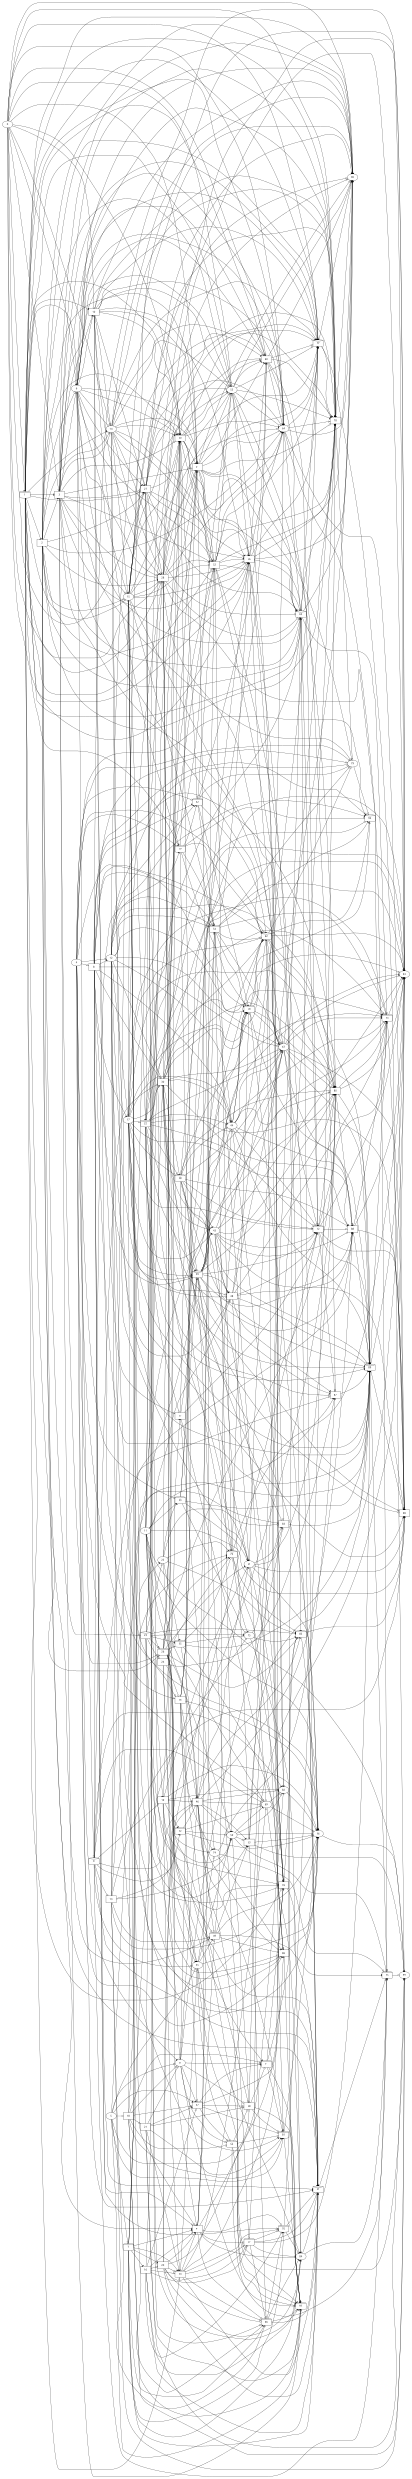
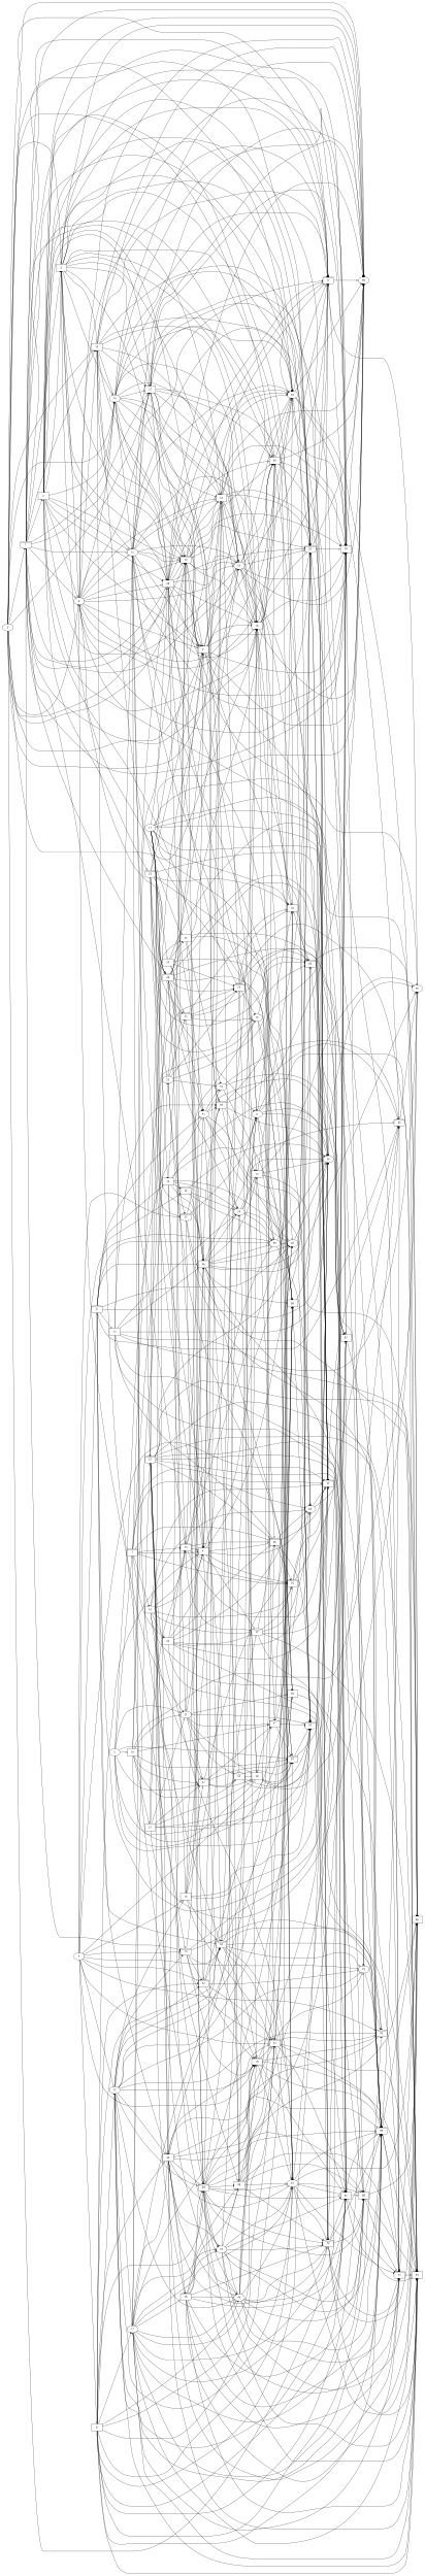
  digraph {
    fontname=Ubuntu
    rankdir=LR
    node [fontname=Ubuntu shape=cylinder]
    edge [arrowhead=tee fontname=Ubuntu]
    0 [shape=ellipse]
    1
    3 [shape=box]
    6 [shape=ellipse]
    10 [shape=box]
    14 [shape=ellipse]
    27 [shape=box]
    28 [shape=box]
    40
    51 [shape=box]
    53 [shape=ellipse]
    56 [shape=box]
    60 [shape=box]
    64 [shape=ellipse]
    77
    78 [shape=box]
    90 [shape=ellipse]
    2 [shape=box]
    15 [shape=ellipse]
    26
    29
    34
    52 [shape=box]
    65
    76 [shape=box]
    67 [shape=ellipse]
    97
    62
    79 [shape=ellipse]
    31 [shape=ellipse]
    96 [shape=ellipse]
    37 [shape=box]
    48 [shape=box]
    61 [shape=ellipse]
    49
    87 [shape=box]
    45 [shape=ellipse]
    68 [shape=box]
    73
    93
    42
    80 [shape=box]
    81
    82 [shape=ellipse]
    72
    95
    98 [shape=box]
    99 [shape=ellipse]
    23
    41 [shape=box]
    91
    54
    22
    63 [shape=box]
    59 [shape=ellipse]
    71
    35
    85
    58
    92
    69 [shape=ellipse]
    66
    70
    57
    89
-   94 [shape=ellipse]
+   94 [shape=box]
    88 [shape=box]
    86 [shape=box]
    83 [shape=box]
    46 [shape=box]
    47
    55
    39
    74 [shape=ellipse]
    84 [shape=ellipse]
    75 [shape=ellipse]
    25 [shape=ellipse]
    24 [shape=box]
    30 [shape=box]
    44 [shape=ellipse]
    43 [shape=ellipse]
    38
    33
    36 [shape=box]
    4 [shape=ellipse]
    8 [shape=box]
    9
    12 [shape=ellipse]
    17 [shape=ellipse]
    13 [shape=box]
    19 [shape=box]
    32
    5 [shape=ellipse]
    7
    18 [shape=box]
    16 [shape=box]
    20 [shape=box]
    21 [shape=box]
    11 [shape=ellipse]
    0 -> 1
    0 -> 3 [arrowhead=onormal]
    0 -> 6
    0 -> 10 [arrowhead=odot]
    0 -> 14 [arrowhead=onormal]
    0 -> 27
    0 -> 28 [arrowhead=onormal]
    0 -> 40 [arrowhead=odot]
    0 -> 51
    0 -> 53 [arrowhead=odot]
    0 -> 56
    0 -> 60 [arrowhead=onormal]
    0 -> 64 [arrowhead=odot]
    0 -> 77 [arrowhead=odot]
    0 -> 78
    0 -> 90 [arrowhead=onormal]
    1 -> 3
    1 -> 6 [arrowhead=onormal]
    1 -> 10
    1 -> 14
    1 -> 27 [arrowhead=onormal]
    1 -> 28 [arrowhead=onormal]
    1 -> 40
    1 -> 53 [arrowhead=odot]
    1 -> 56 [arrowhead=odot]
    1 -> 60 [arrowhead=onormal]
    1 -> 64
    1 -> 77
    1 -> 78 [arrowhead=onormal]
    1 -> 90
    1 -> 2
    1 -> 15 [arrowhead=odot]
    1 -> 26 [arrowhead=onormal]
    1 -> 29
    1 -> 34 [arrowhead=onormal]
    1 -> 52 [arrowhead=onormal]
    1 -> 65 [arrowhead=onormal]
    1 -> 76 [arrowhead=odot]
    3 -> 6 [arrowhead=onormal]
    3 -> 10 [arrowhead=odot]
    3 -> 14 [arrowhead=odot]
    3 -> 27 [arrowhead=odot]
    3 -> 28 [arrowhead=odot]
    3 -> 40 [arrowhead=onormal]
    3 -> 51 [arrowhead=onormal]
    3 -> 56 [arrowhead=odot]
    3 -> 60 [arrowhead=odot]
    3 -> 64
    3 -> 77 [arrowhead=onormal]
    3 -> 78
    3 -> 90 [arrowhead=odot]
    3 -> 15 [arrowhead=onormal]
    3 -> 26 [arrowhead=onormal]
    3 -> 52
    3 -> 65
    3 -> 67 [arrowhead=odot]
    3 -> 97 [arrowhead=onormal]
    6 -> 10
    6 -> 14 [arrowhead=odot]
    6 -> 27
    6 -> 28 [arrowhead=onormal]
    6 -> 40
    6 -> 51 [arrowhead=onormal]
    6 -> 53 [arrowhead=odot]
    6 -> 60 [arrowhead=odot]
    6 -> 64 [arrowhead=onormal]
    6 -> 77 [arrowhead=odot]
    6 -> 78 [arrowhead=onormal]
    6 -> 90 [arrowhead=odot]
    6 -> 15 [arrowhead=odot]
    6 -> 52 [arrowhead=onormal]
    6 -> 65 [arrowhead=onormal]
    6 -> 62
    6 -> 79 [arrowhead=odot]
    6 -> 31
    10 -> 14 [arrowhead=onormal]
    10 -> 27
    10 -> 28
    10 -> 40
    10 -> 51 [arrowhead=odot]
    10 -> 53 [arrowhead=onormal]
    10 -> 56
    10 -> 64
    10 -> 77
    10 -> 78 [arrowhead=odot]
    10 -> 90
    10 -> 29 [arrowhead=onormal]
    10 -> 96
    10 -> 37 [arrowhead=onormal]
    14 -> 27 [arrowhead=odot]
    14 -> 28
    14 -> 40
    14 -> 51 [arrowhead=odot]
    14 -> 53 [arrowhead=odot]
    14 -> 56 [arrowhead=odot]
    14 -> 60 [arrowhead=onormal]
    14 -> 77
    14 -> 78 [arrowhead=odot]
    14 -> 90
    14 -> 15
    14 -> 52
    14 -> 65 [arrowhead=odot]
    14 -> 48 [arrowhead=onormal]
    14 -> 61
    27 -> 28 [arrowhead=onormal]
    27 -> 40
    27 -> 53 [arrowhead=onormal]
    27 -> 56
    27 -> 60
    27 -> 64 [arrowhead=odot]
    27 -> 78
    27 -> 90
    27 -> 52 [arrowhead=odot]
    27 -> 65 [arrowhead=onormal]
    27 -> 97
    27 -> 49 [arrowhead=onormal]
    27 -> 87 [arrowhead=onormal]
    28 -> 40 [arrowhead=onormal]
    28 -> 51 [arrowhead=onormal]
    28 -> 53 [arrowhead=onormal]
    28 -> 56 [arrowhead=onormal]
    28 -> 60 [arrowhead=onormal]
    28 -> 64 [arrowhead=onormal]
    28 -> 77 [arrowhead=odot]
    28 -> 90 [arrowhead=onormal]
    28 -> 52 [arrowhead=odot]
    28 -> 65 [arrowhead=odot]
    28 -> 67 [arrowhead=onormal]
    28 -> 45
    28 -> 68 [arrowhead=onormal]
    28 -> 73 [arrowhead=odot]
    28 -> 93
    40 -> 51
    40 -> 53 [arrowhead=onormal]
    40 -> 56 [arrowhead=onormal]
    40 -> 60 [arrowhead=onormal]
    40 -> 64
    40 -> 77 [arrowhead=odot]
    40 -> 78
    40 -> 52 [arrowhead=odot]
    40 -> 65
    40 -> 61 [arrowhead=odot]
    40 -> 42 [arrowhead=onormal]
    51 -> 53 [arrowhead=odot]
    51 -> 56
    51 -> 60
    51 -> 64 [arrowhead=odot]
-   51 -> 77
    51 -> 78 [arrowhead=odot]
    51 -> 90 [arrowhead=onormal]
    51 -> 52 [arrowhead=odot]
    51 -> 65 [arrowhead=odot]
    51 -> 76 [arrowhead=odot]
    51 -> 79 [arrowhead=onormal]
    53 -> 56 [arrowhead=odot]
    53 -> 60
    53 -> 64 [arrowhead=odot]
    53 -> 77 [arrowhead=onormal]
    53 -> 78
    53 -> 90 [arrowhead=odot]
    53 -> 65 [arrowhead=odot]
    53 -> 76 [arrowhead=odot]
    53 -> 80
    56 -> 60 [arrowhead=odot]
    56 -> 64
    56 -> 77 [arrowhead=odot]
    56 -> 78 [arrowhead=onormal]
    56 -> 90
    56 -> 65 [arrowhead=odot]
    56 -> 97
    56 -> 81 [arrowhead=odot]
    56 -> 82 [arrowhead=odot]
    60 -> 64 [arrowhead=onormal]
    60 -> 77 [arrowhead=onormal]
    60 -> 78
    60 -> 90 [arrowhead=odot]
    60 -> 87 [arrowhead=odot]
    60 -> 72
    64 -> 77 [arrowhead=onormal]
    64 -> 78 [arrowhead=onormal]
    64 -> 90
    64 -> 65 [arrowhead=odot]
    64 -> 95 [arrowhead=onormal]
    64 -> 98
    77 -> 78 [arrowhead=onormal]
    77 -> 90 [arrowhead=onormal]
    77 -> 99 [arrowhead=odot]
    78 -> 90
    78 -> 79 [arrowhead=odot]
    2 -> 3
    2 -> 6 [arrowhead=odot]
    2 -> 14 [arrowhead=odot]
    2 -> 27
    2 -> 28
    2 -> 40
    2 -> 51 [arrowhead=onormal]
    2 -> 53 [arrowhead=odot]
    2 -> 56
    2 -> 64
    2 -> 77
    2 -> 78
    2 -> 90 [arrowhead=odot]
    2 -> 15 [arrowhead=onormal]
    2 -> 65 [arrowhead=onormal]
    2 -> 49 [arrowhead=onormal]
    2 -> 23 [arrowhead=onormal]
    2 -> 41
    2 -> 91
    15 -> 27 [arrowhead=onormal]
    15 -> 28 [arrowhead=odot]
    15 -> 40 [arrowhead=onormal]
    15 -> 51
    15 -> 53
    15 -> 56 [arrowhead=odot]
    15 -> 64 [arrowhead=onormal]
    15 -> 77
    15 -> 78
    15 -> 90
    15 -> 52 [arrowhead=odot]
    15 -> 76 [arrowhead=odot]
    15 -> 67 [arrowhead=onormal]
    15 -> 41 [arrowhead=onormal]
    15 -> 91
    15 -> 54 [arrowhead=odot]
    15 -> 22
    15 -> 63
    26 -> 51 [arrowhead=onormal]
    26 -> 53
    26 -> 61
    26 -> 45
    26 -> 73
    26 -> 80
    26 -> 41
    26 -> 91
    26 -> 59
    26 -> 71
    26 -> 35 [arrowhead=onormal]
    26 -> 85 [arrowhead=odot]
    29 -> 51 [arrowhead=onormal]
    29 -> 62 [arrowhead=odot]
    29 -> 96
    29 -> 42
    29 -> 54
    29 -> 58 [arrowhead=odot]
    29 -> 92 [arrowhead=odot]
    34 -> 76 [arrowhead=odot]
    34 -> 45 [arrowhead=onormal]
    34 -> 41 [arrowhead=onormal]
    34 -> 91 [arrowhead=odot]
    34 -> 69 [arrowhead=onormal]
    34 -> 66 [arrowhead=onormal]
    34 -> 70
    34 -> 57 [arrowhead=onormal]
    52 -> 53 [arrowhead=onormal]
    52 -> 56 [arrowhead=odot]
    52 -> 64
    52 -> 77 [arrowhead=odot]
    52 -> 78 [arrowhead=odot]
    52 -> 90 [arrowhead=odot]
    52 -> 65 [arrowhead=onormal]
    52 -> 73 [arrowhead=odot]
    52 -> 91
    52 -> 85
    65 -> 77
    65 -> 78 [arrowhead=onormal]
    65 -> 90 [arrowhead=onormal]
    65 -> 93 [arrowhead=onormal]
    65 -> 72 [arrowhead=onormal]
    65 -> 91
    76 -> 91 [arrowhead=odot]
    76 -> 85 [arrowhead=odot]
    67 -> 78
    67 -> 93
    67 -> 80 [arrowhead=odot]
    67 -> 72 [arrowhead=onormal]
    67 -> 98 [arrowhead=odot]
    67 -> 89 [arrowhead=odot]
    67 -> 94 [arrowhead=odot]
    67 -> 88 [arrowhead=onormal]
    62 -> 67 [arrowhead=onormal]
    62 -> 79 [arrowhead=odot]
    62 -> 80
    62 -> 92 [arrowhead=onormal]
    62 -> 89
    62 -> 94 [arrowhead=onormal]
    62 -> 86 [arrowhead=odot]
    62 -> 83 [arrowhead=onormal]
    79 -> 92 [arrowhead=onormal]
    31 -> 56
    31 -> 97 [arrowhead=onormal]
    31 -> 68 [arrowhead=odot]
    31 -> 71 [arrowhead=onormal]
    31 -> 83 [arrowhead=onormal]
    31 -> 46 [arrowhead=odot]
    31 -> 47
    31 -> 55 [arrowhead=onormal]
    96 -> 99
    37 -> 60 [arrowhead=onormal]
    37 -> 72 [arrowhead=onormal]
    37 -> 86 [arrowhead=onormal]
    37 -> 39 [arrowhead=onormal]
    37 -> 74
    48 -> 64 [arrowhead=onormal]
    48 -> 67 [arrowhead=onormal]
    48 -> 61 [arrowhead=odot]
    48 -> 87
    48 -> 93
    48 -> 72
    48 -> 89 [arrowhead=odot]
    48 -> 88 [arrowhead=odot]
    61 -> 90 [arrowhead=odot]
    61 -> 76 [arrowhead=onormal]
    61 -> 96 [arrowhead=odot]
    61 -> 80 [arrowhead=odot]
    61 -> 98
    61 -> 69 [arrowhead=odot]
    61 -> 83
    49 -> 77 [arrowhead=onormal]
    49 -> 96
    49 -> 95
    49 -> 63
    49 -> 86 [arrowhead=odot]
    87 -> 89
    45 -> 97
    45 -> 96
    45 -> 49
    45 -> 59 [arrowhead=onormal]
    45 -> 55 [arrowhead=odot]
    45 -> 74 [arrowhead=onormal]
    45 -> 84
    68 -> 78 [arrowhead=onormal]
    68 -> 97 [arrowhead=odot]
    68 -> 81 [arrowhead=odot]
    68 -> 71 [arrowhead=odot]
    73 -> 76 [arrowhead=odot]
    73 -> 85 [arrowhead=onormal]
    73 -> 58 [arrowhead=onormal]
    73 -> 94
    73 -> 75
    93 -> 98
    93 -> 94 [arrowhead=onormal]
    42 -> 60
    42 -> 52 [arrowhead=odot]
    42 -> 62
    42 -> 79 [arrowhead=odot]
    42 -> 54 [arrowhead=onormal]
    42 -> 58
    80 -> 93
    80 -> 89 [arrowhead=onormal]
    80 -> 94 [arrowhead=odot]
    80 -> 88 [arrowhead=onormal]
    81 -> 97 [arrowhead=odot]
    81 -> 96 [arrowhead=odot]
    82 -> 96 [arrowhead=onormal]
    72 -> 87 [arrowhead=onormal]
    72 -> 93 [arrowhead=onormal]
    72 -> 80 [arrowhead=odot]
    72 -> 98
    72 -> 89
    72 -> 94
    72 -> 88 [arrowhead=onormal]
    95 -> 99 [arrowhead=odot]
    23 -> 51 [arrowhead=odot]
    23 -> 26 [arrowhead=onormal]
    23 -> 52 [arrowhead=odot]
    23 -> 76
    23 -> 91
    23 -> 35
    23 -> 85
    23 -> 86 [arrowhead=odot]
    23 -> 75
    23 -> 25 [arrowhead=onormal]
    23 -> 24 [arrowhead=odot]
    41 -> 52 [arrowhead=odot]
+   41 -> 65 [arrowhead=onormal]
    41 -> 76
    41 -> 49 [arrowhead=onormal]
    41 -> 58
    41 -> 66 [arrowhead=odot]
    41 -> 70 [arrowhead=odot]
    41 -> 57 [arrowhead=odot]
    41 -> 84 [arrowhead=odot]
    91 -> 95 [arrowhead=onormal]
    54 -> 67 [arrowhead=odot]
    54 -> 62 [arrowhead=odot]
    54 -> 79 [arrowhead=onormal]
    54 -> 93 [arrowhead=odot]
    54 -> 59
    54 -> 58 [arrowhead=onormal]
    54 -> 92
    54 -> 86 [arrowhead=onormal]
    22 -> 51 [arrowhead=odot]
    22 -> 65 [arrowhead=onormal]
    22 -> 67
    22 -> 37 [arrowhead=odot]
    22 -> 48 [arrowhead=onormal]
    22 -> 93 [arrowhead=onormal]
    22 -> 80
    22 -> 98 [arrowhead=onormal]
    22 -> 66 [arrowhead=onormal]
    22 -> 89
    22 -> 94
    22 -> 88
    22 -> 39
    22 -> 30 [arrowhead=onormal]
    22 -> 44
    22 -> 43
    22 -> 38 [arrowhead=onormal]
    63 -> 65 [arrowhead=onormal]
    63 -> 96 [arrowhead=onormal]
    63 -> 99 [arrowhead=odot]
    63 -> 66 [arrowhead=onormal]
    63 -> 94
    59 -> 96 [arrowhead=odot]
    59 -> 68 [arrowhead=odot]
    59 -> 82 [arrowhead=onormal]
    59 -> 95 [arrowhead=odot]
    59 -> 63 [arrowhead=onormal]
    59 -> 69
    71 -> 76 [arrowhead=odot]
    71 -> 97
    71 -> 81
    71 -> 85 [arrowhead=odot]
    35 -> 76 [arrowhead=onormal]
    35 -> 73 [arrowhead=odot]
    35 -> 89
    35 -> 46 [arrowhead=onormal]
    35 -> 75 [arrowhead=odot]
    85 -> 96
    85 -> 98 [arrowhead=odot]
    58 -> 67 [arrowhead=onormal]
    58 -> 62 [arrowhead=onormal]
    58 -> 80 [arrowhead=odot]
    58 -> 91 [arrowhead=onormal]
    58 -> 92 [arrowhead=onormal]
    58 -> 89 [arrowhead=onormal]
    58 -> 94 [arrowhead=onormal]
    69 -> 96 [arrowhead=onormal]
    69 -> 82 [arrowhead=onormal]
    69 -> 84 [arrowhead=onormal]
    66 -> 97 [arrowhead=onormal]
    66 -> 91 [arrowhead=onormal]
    66 -> 70
    66 -> 84
    70 -> 78 [arrowhead=onormal]
    70 -> 91 [arrowhead=odot]
    70 -> 84 [arrowhead=odot]
    57 -> 91 [arrowhead=odot]
    57 -> 66 [arrowhead=odot]
    57 -> 70 [arrowhead=onormal]
    57 -> 89
    57 -> 94 [arrowhead=odot]
    57 -> 84 [arrowhead=odot]
    89 -> 93 [arrowhead=onormal]
    89 -> 95 [arrowhead=onormal]
    89 -> 98 [arrowhead=odot]
    89 -> 94
    88 -> 93 [arrowhead=onormal]
    88 -> 98 [arrowhead=onormal]
    88 -> 89 [arrowhead=onormal]
    88 -> 94 [arrowhead=odot]
    86 -> 97 [arrowhead=onormal]
    86 -> 96 [arrowhead=odot]
    83 -> 89
    46 -> 61
    46 -> 49 [arrowhead=onormal]
    46 -> 81 [arrowhead=onormal]
    46 -> 82
    46 -> 99 [arrowhead=onormal]
    46 -> 54
    46 -> 63
    46 -> 59 [arrowhead=odot]
    46 -> 85
    46 -> 69 [arrowhead=odot]
    46 -> 88
    46 -> 86 [arrowhead=odot]
    47 -> 68 [arrowhead=onormal]
    47 -> 81 [arrowhead=odot]
    47 -> 71
    47 -> 86
    47 -> 55 [arrowhead=onormal]
    55 -> 97 [arrowhead=odot]
    55 -> 68 [arrowhead=odot]
    55 -> 81 [arrowhead=odot]
    55 -> 95
    39 -> 67 [arrowhead=odot]
    39 -> 62 [arrowhead=onormal]
    39 -> 48
    39 -> 87
    39 -> 73 [arrowhead=odot]
    39 -> 93 [arrowhead=onormal]
    39 -> 80 [arrowhead=odot]
    39 -> 72
    39 -> 98 [arrowhead=onormal]
    39 -> 58
    39 -> 57 [arrowhead=odot]
    39 -> 94
    39 -> 88 [arrowhead=odot]
    39 -> 83 [arrowhead=odot]
    39 -> 44 [arrowhead=odot]
    39 -> 43 [arrowhead=odot]
    74 -> 87 [arrowhead=odot]
    74 -> 95 [arrowhead=onormal]
    74 -> 86
    84 -> 95 [arrowhead=onormal]
    84 -> 91 [arrowhead=odot]
    75 -> 85
    75 -> 83 [arrowhead=odot]
    75 -> 84
    25 -> 52 [arrowhead=onormal]
    25 -> 73
    25 -> 35
    25 -> 85
    25 -> 83 [arrowhead=odot]
    25 -> 74 [arrowhead=onormal]
    25 -> 33
    24 -> 37
    24 -> 87
    24 -> 45
    24 -> 73
    24 -> 86 [arrowhead=odot]
    24 -> 36 [arrowhead=odot]
    30 -> 40 [arrowhead=odot]
    30 -> 67 [arrowhead=odot]
    30 -> 62 [arrowhead=onormal]
    30 -> 61 [arrowhead=onormal]
    30 -> 93
    30 -> 72 [arrowhead=odot]
    30 -> 58
    30 -> 92 [arrowhead=odot]
    30 -> 89 [arrowhead=odot]
    30 -> 94 [arrowhead=onormal]
    30 -> 88
    30 -> 39 [arrowhead=odot]
    30 -> 44 [arrowhead=onormal]
    30 -> 43 [arrowhead=odot]
    30 -> 38
    44 -> 67 [arrowhead=onormal]
    44 -> 62
    44 -> 93 [arrowhead=odot]
    44 -> 80 [arrowhead=onormal]
    44 -> 82
    44 -> 72 [arrowhead=odot]
    44 -> 58
    44 -> 89 [arrowhead=odot]
    44 -> 88
    43 -> 67 [arrowhead=onormal]
    43 -> 48 [arrowhead=onormal]
    43 -> 80
    43 -> 72
    43 -> 98 [arrowhead=onormal]
    43 -> 63 [arrowhead=odot]
    43 -> 89 [arrowhead=onormal]
    43 -> 94
    43 -> 88 [arrowhead=odot]
    43 -> 44 [arrowhead=onormal]
    38 -> 67 [arrowhead=onormal]
    38 -> 48 [arrowhead=onormal]
    38 -> 93
    38 -> 80 [arrowhead=odot]
    38 -> 72 [arrowhead=onormal]
    38 -> 98 [arrowhead=odot]
    38 -> 89
    38 -> 94 [arrowhead=odot]
    38 -> 88 [arrowhead=odot]
    38 -> 39 [arrowhead=odot]
    38 -> 44 [arrowhead=odot]
    38 -> 43
    33 -> 61 [arrowhead=onormal]
    33 -> 89
    33 -> 94 [arrowhead=odot]
    33 -> 39 [arrowhead=onormal]
    33 -> 75 [arrowhead=odot]
    36 -> 56 [arrowhead=odot]
    36 -> 97
    36 -> 62
    36 -> 96 [arrowhead=onormal]
    36 -> 54 [arrowhead=onormal]
    36 -> 46
    36 -> 47 [arrowhead=onormal]
    36 -> 74
    4 -> 29 [arrowhead=onormal]
    4 -> 62 [arrowhead=odot]
    4 -> 79 [arrowhead=odot]
    4 -> 42 [arrowhead=odot]
    4 -> 91
    4 -> 58
    4 -> 92 [arrowhead=onormal]
    4 -> 69 [arrowhead=onormal]
    4 -> 86
    4 -> 33 [arrowhead=odot]
    4 -> 36 [arrowhead=onormal]
    4 -> 8 [arrowhead=onormal]
    4 -> 9 [arrowhead=onormal]
    4 -> 12 [arrowhead=odot]
    8 -> 67 [arrowhead=onormal]
    8 -> 62 [arrowhead=onormal]
    8 -> 79 [arrowhead=onormal]
    8 -> 42
    8 -> 80
    8 -> 41 [arrowhead=onormal]
    8 -> 91
    8 -> 54 [arrowhead=onormal]
    8 -> 92
    8 -> 70 [arrowhead=onormal]
    8 -> 89
    8 -> 94 [arrowhead=onormal]
    8 -> 39
    8 -> 30 [arrowhead=onormal]
    8 -> 44
    8 -> 12
    8 -> 17
    9 -> 96 [arrowhead=onormal]
    9 -> 87 [arrowhead=onormal]
    9 -> 45 [arrowhead=onormal]
    9 -> 82
    9 -> 95
    9 -> 54 [arrowhead=odot]
    9 -> 69 [arrowhead=onormal]
    9 -> 46 [arrowhead=odot]
    9 -> 30 [arrowhead=odot]
    9 -> 13 [arrowhead=odot]
    9 -> 19 [arrowhead=odot]
    9 -> 32
    12 -> 29
    12 -> 67 [arrowhead=onormal]
    12 -> 79 [arrowhead=odot]
    12 -> 42
    12 -> 80
    12 -> 81
    12 -> 54 [arrowhead=onormal]
    12 -> 58
    12 -> 92
    12 -> 89 [arrowhead=odot]
    12 -> 94 [arrowhead=odot]
    12 -> 86 [arrowhead=odot]
    12 -> 39 [arrowhead=onormal]
    12 -> 30 [arrowhead=odot]
    12 -> 44 [arrowhead=odot]
    12 -> 36 [arrowhead=onormal]
    12 -> 17 [arrowhead=onormal]
    17 -> 28 [arrowhead=odot]
    17 -> 62 [arrowhead=odot]
    17 -> 48 [arrowhead=odot]
    17 -> 93 [arrowhead=odot]
    17 -> 80 [arrowhead=odot]
    17 -> 72 [arrowhead=odot]
    17 -> 98 [arrowhead=onormal]
    17 -> 22 [arrowhead=onormal]
    17 -> 58 [arrowhead=onormal]
    17 -> 66
    17 -> 89
    17 -> 94 [arrowhead=odot]
    17 -> 88 [arrowhead=odot]
    17 -> 39
    17 -> 30 [arrowhead=odot]
    17 -> 44 [arrowhead=onormal]
    17 -> 43
    17 -> 38 [arrowhead=odot]
    13 -> 15 [arrowhead=odot]
    13 -> 96
    13 -> 49
    13 -> 98
    13 -> 99
    13 -> 59
    13 -> 66 [arrowhead=odot]
    13 -> 89 [arrowhead=odot]
    13 -> 88 [arrowhead=odot]
    13 -> 46 [arrowhead=odot]
    19 -> 40
    19 -> 34 [arrowhead=odot]
    19 -> 31 [arrowhead=odot]
    19 -> 96
    19 -> 61 [arrowhead=onormal]
    19 -> 82 [arrowhead=onormal]
    19 -> 59 [arrowhead=onormal]
    19 -> 46
    19 -> 32
    32 -> 96 [arrowhead=odot]
    32 -> 59 [arrowhead=onormal]
    32 -> 69 [arrowhead=onormal]
    32 -> 46 [arrowhead=odot]
    5 -> 97 [arrowhead=odot]
    5 -> 31 [arrowhead=onormal]
    5 -> 45 [arrowhead=odot]
    5 -> 68 [arrowhead=odot]
    5 -> 81
    5 -> 83 [arrowhead=odot]
    5 -> 47
    5 -> 7 [arrowhead=onormal]
    5 -> 18 [arrowhead=odot]
    7 -> 34
    7 -> 73
    7 -> 41
    7 -> 91 [arrowhead=onormal]
    7 -> 66 [arrowhead=odot]
    7 -> 70 [arrowhead=odot]
    7 -> 39 [arrowhead=odot]
    7 -> 84
    7 -> 75 [arrowhead=odot]
    7 -> 16
    7 -> 20
    18 -> 28 [arrowhead=odot]
    18 -> 97
    18 -> 31 [arrowhead=onormal]
    18 -> 81
    18 -> 99 [arrowhead=odot]
    18 -> 71 [arrowhead=onormal]
    18 -> 47 [arrowhead=onormal]
    18 -> 55 [arrowhead=odot]
    18 -> 25
    18 -> 21 [arrowhead=onormal]
    16 -> 34 [arrowhead=onormal]
    16 -> 41 [arrowhead=onormal]
    16 -> 91 [arrowhead=onormal]
    16 -> 70 [arrowhead=odot]
    16 -> 57 [arrowhead=odot]
    16 -> 94 [arrowhead=onormal]
    16 -> 47 [arrowhead=onormal]
    16 -> 84 [arrowhead=odot]
    16 -> 20 [arrowhead=onormal]
    20 -> 34 [arrowhead=odot]
    20 -> 80
    20 -> 82
    20 -> 72 [arrowhead=onormal]
    20 -> 41
    20 -> 91 [arrowhead=odot]
    20 -> 66 [arrowhead=odot]
    20 -> 57 [arrowhead=onormal]
    20 -> 84 [arrowhead=onormal]
    21 -> 26 [arrowhead=odot]
    21 -> 34
    21 -> 97 [arrowhead=odot]
    21 -> 31 [arrowhead=onormal]
    21 -> 68 [arrowhead=onormal]
    21 -> 81
    21 -> 99
    21 -> 47
    11 -> 40
    11 -> 90 [arrowhead=onormal]
    11 -> 26 [arrowhead=onormal]
    11 -> 76 [arrowhead=onormal]
    11 -> 96 [arrowhead=onormal]
    11 -> 48 [arrowhead=onormal]
    11 -> 87
    11 -> 80 [arrowhead=odot]
    11 -> 98
    11 -> 99 [arrowhead=odot]
    11 -> 69 [arrowhead=onormal]
    11 -> 46 [arrowhead=onormal]
    11 -> 30
    11 -> 33 [arrowhead=odot]
    11 -> 19
  }
